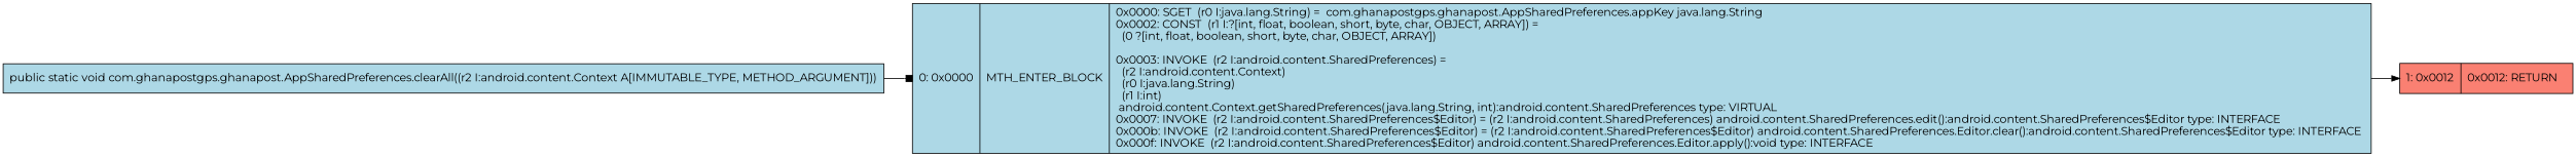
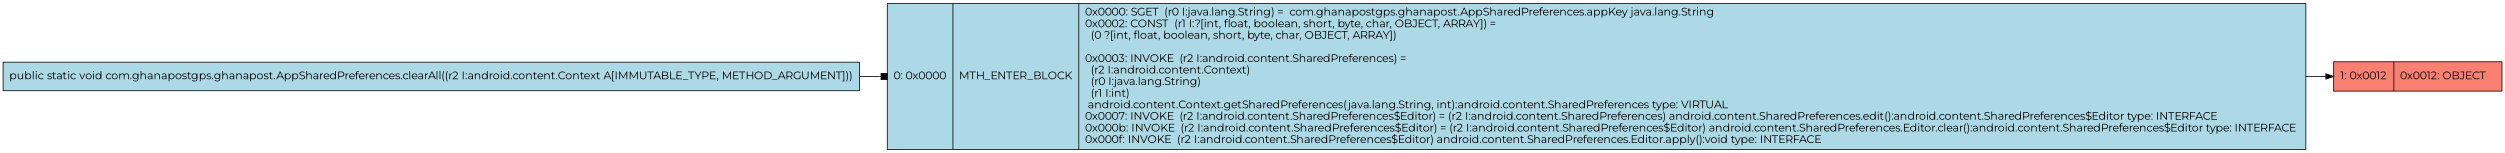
  digraph {
    rankdir=LR
    fontname=Montserrat
    node [shape=record style=filled fillcolor=lightblue fontname=Montserrat]
    edge [fontname=Montserrat]
    n1 [label="{0\:\ 0x0000|MTH_ENTER_BLOCK\l|0x0000: SGET  (r0 I:java.lang.String) =  com.ghanapostgps.ghanapost.AppSharedPreferences.appKey java.lang.String \l0x0002: CONST  (r1 I:?[int, float, boolean, short, byte, char, OBJECT, ARRAY]) = \l  (0 ?[int, float, boolean, short, byte, char, OBJECT, ARRAY])\l \l0x0003: INVOKE  (r2 I:android.content.SharedPreferences) = \l  (r2 I:android.content.Context)\l  (r0 I:java.lang.String)\l  (r1 I:int)\l android.content.Context.getSharedPreferences(java.lang.String, int):android.content.SharedPreferences type: VIRTUAL \l0x0007: INVOKE  (r2 I:android.content.SharedPreferences$Editor) = (r2 I:android.content.SharedPreferences) android.content.SharedPreferences.edit():android.content.SharedPreferences$Editor type: INTERFACE \l0x000b: INVOKE  (r2 I:android.content.SharedPreferences$Editor) = (r2 I:android.content.SharedPreferences$Editor) android.content.SharedPreferences.Editor.clear():android.content.SharedPreferences$Editor type: INTERFACE \l0x000f: INVOKE  (r2 I:android.content.SharedPreferences$Editor) android.content.SharedPreferences.Editor.apply():void type: INTERFACE \l}"]
-   n2 [label="{1\:\ 0x0012|0x0012: RETURN   \l}" fillcolor=salmon]
+   n2 [label="{1\:\ 0x0012|0x0012: OBJECT   \l}" fillcolor=salmon]
    n3 [label="{public static void com.ghanapostgps.ghanapost.AppSharedPreferences.clearAll((r2 I:android.content.Context A[IMMUTABLE_TYPE, METHOD_ARGUMENT])) }"]
    n1 -> n2 [arrowhead=normal]
    n3 -> n1 [arrowhead=box]
  }
